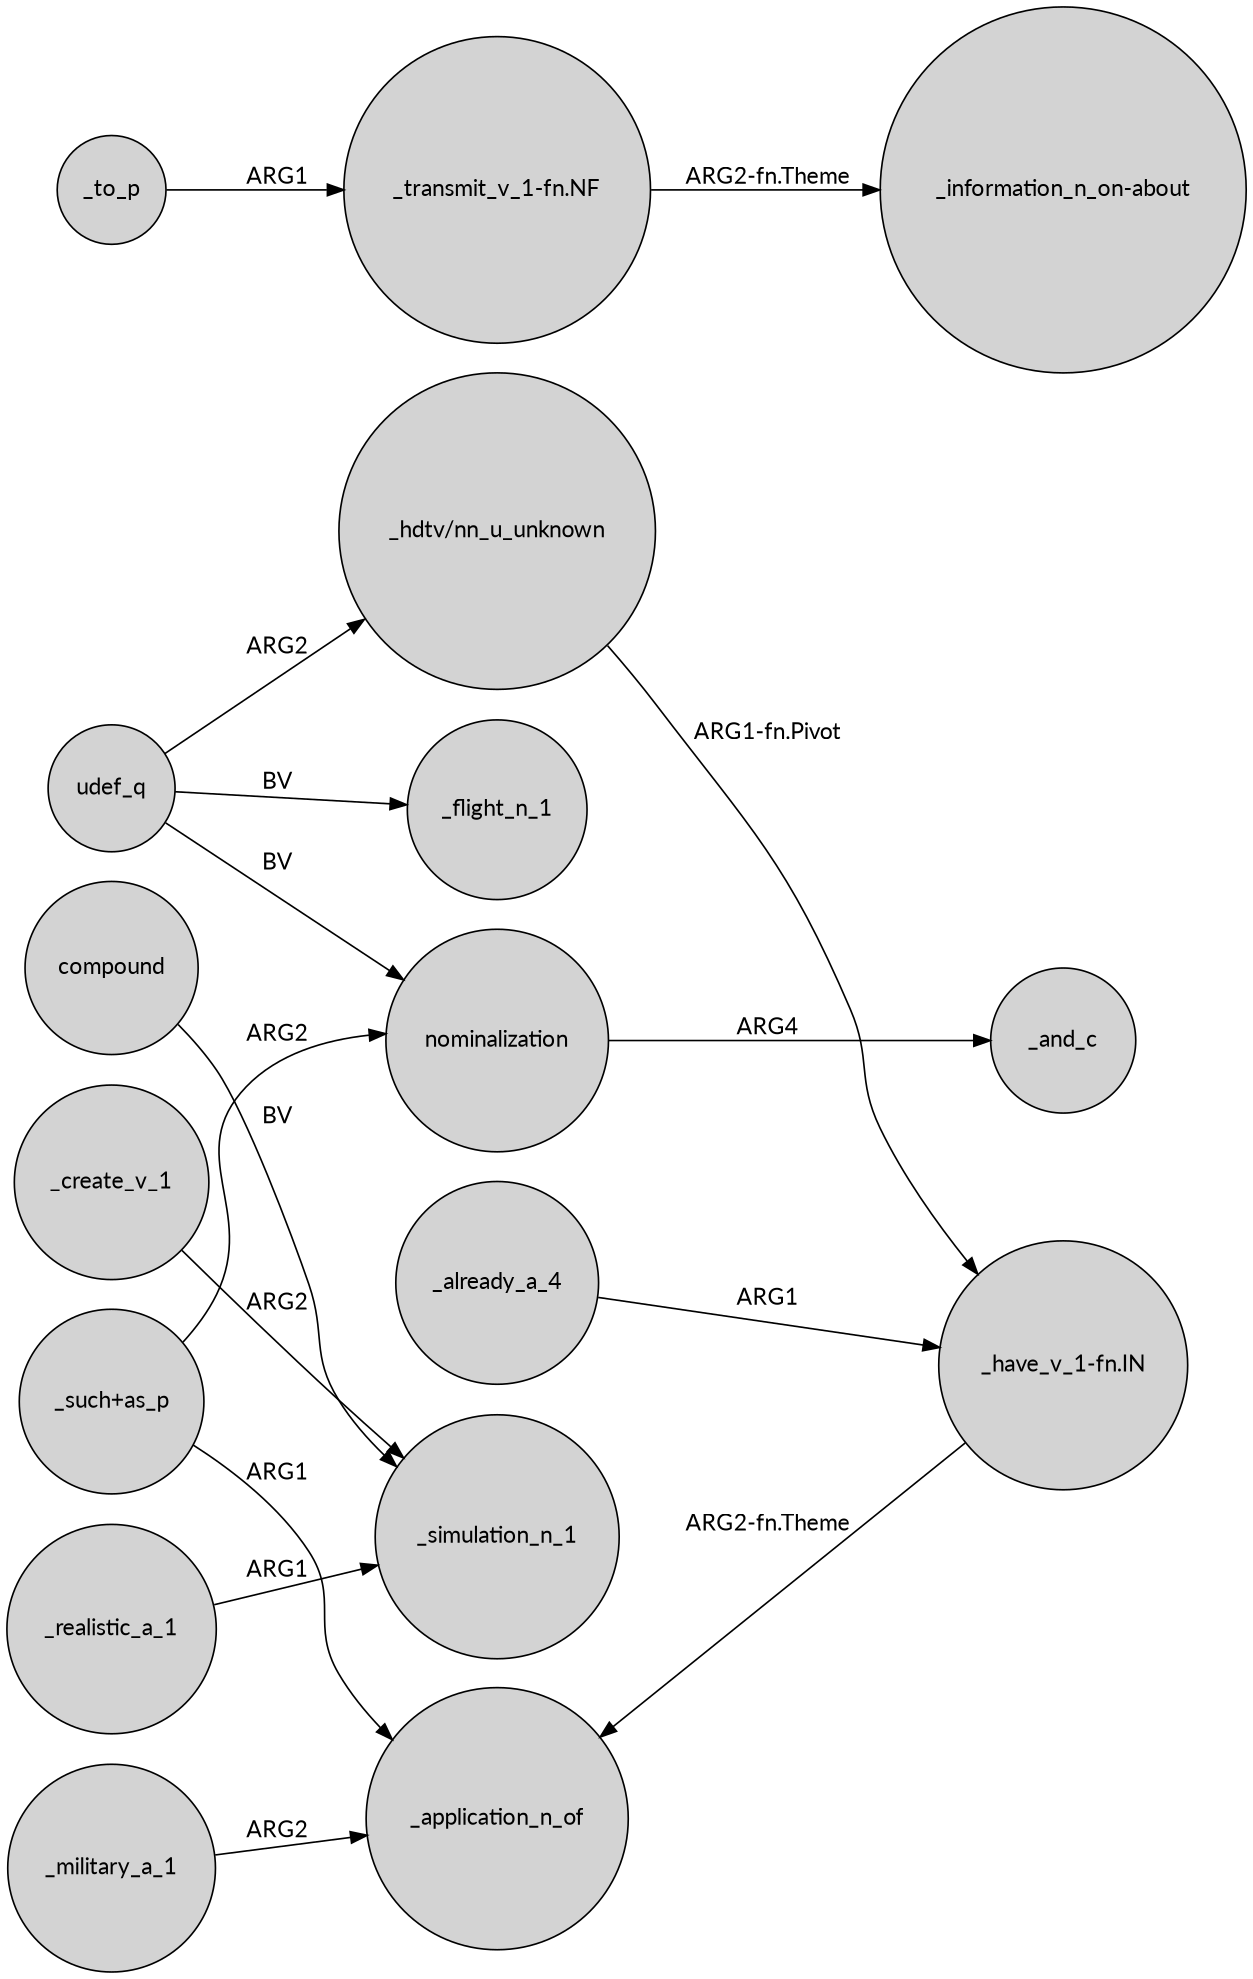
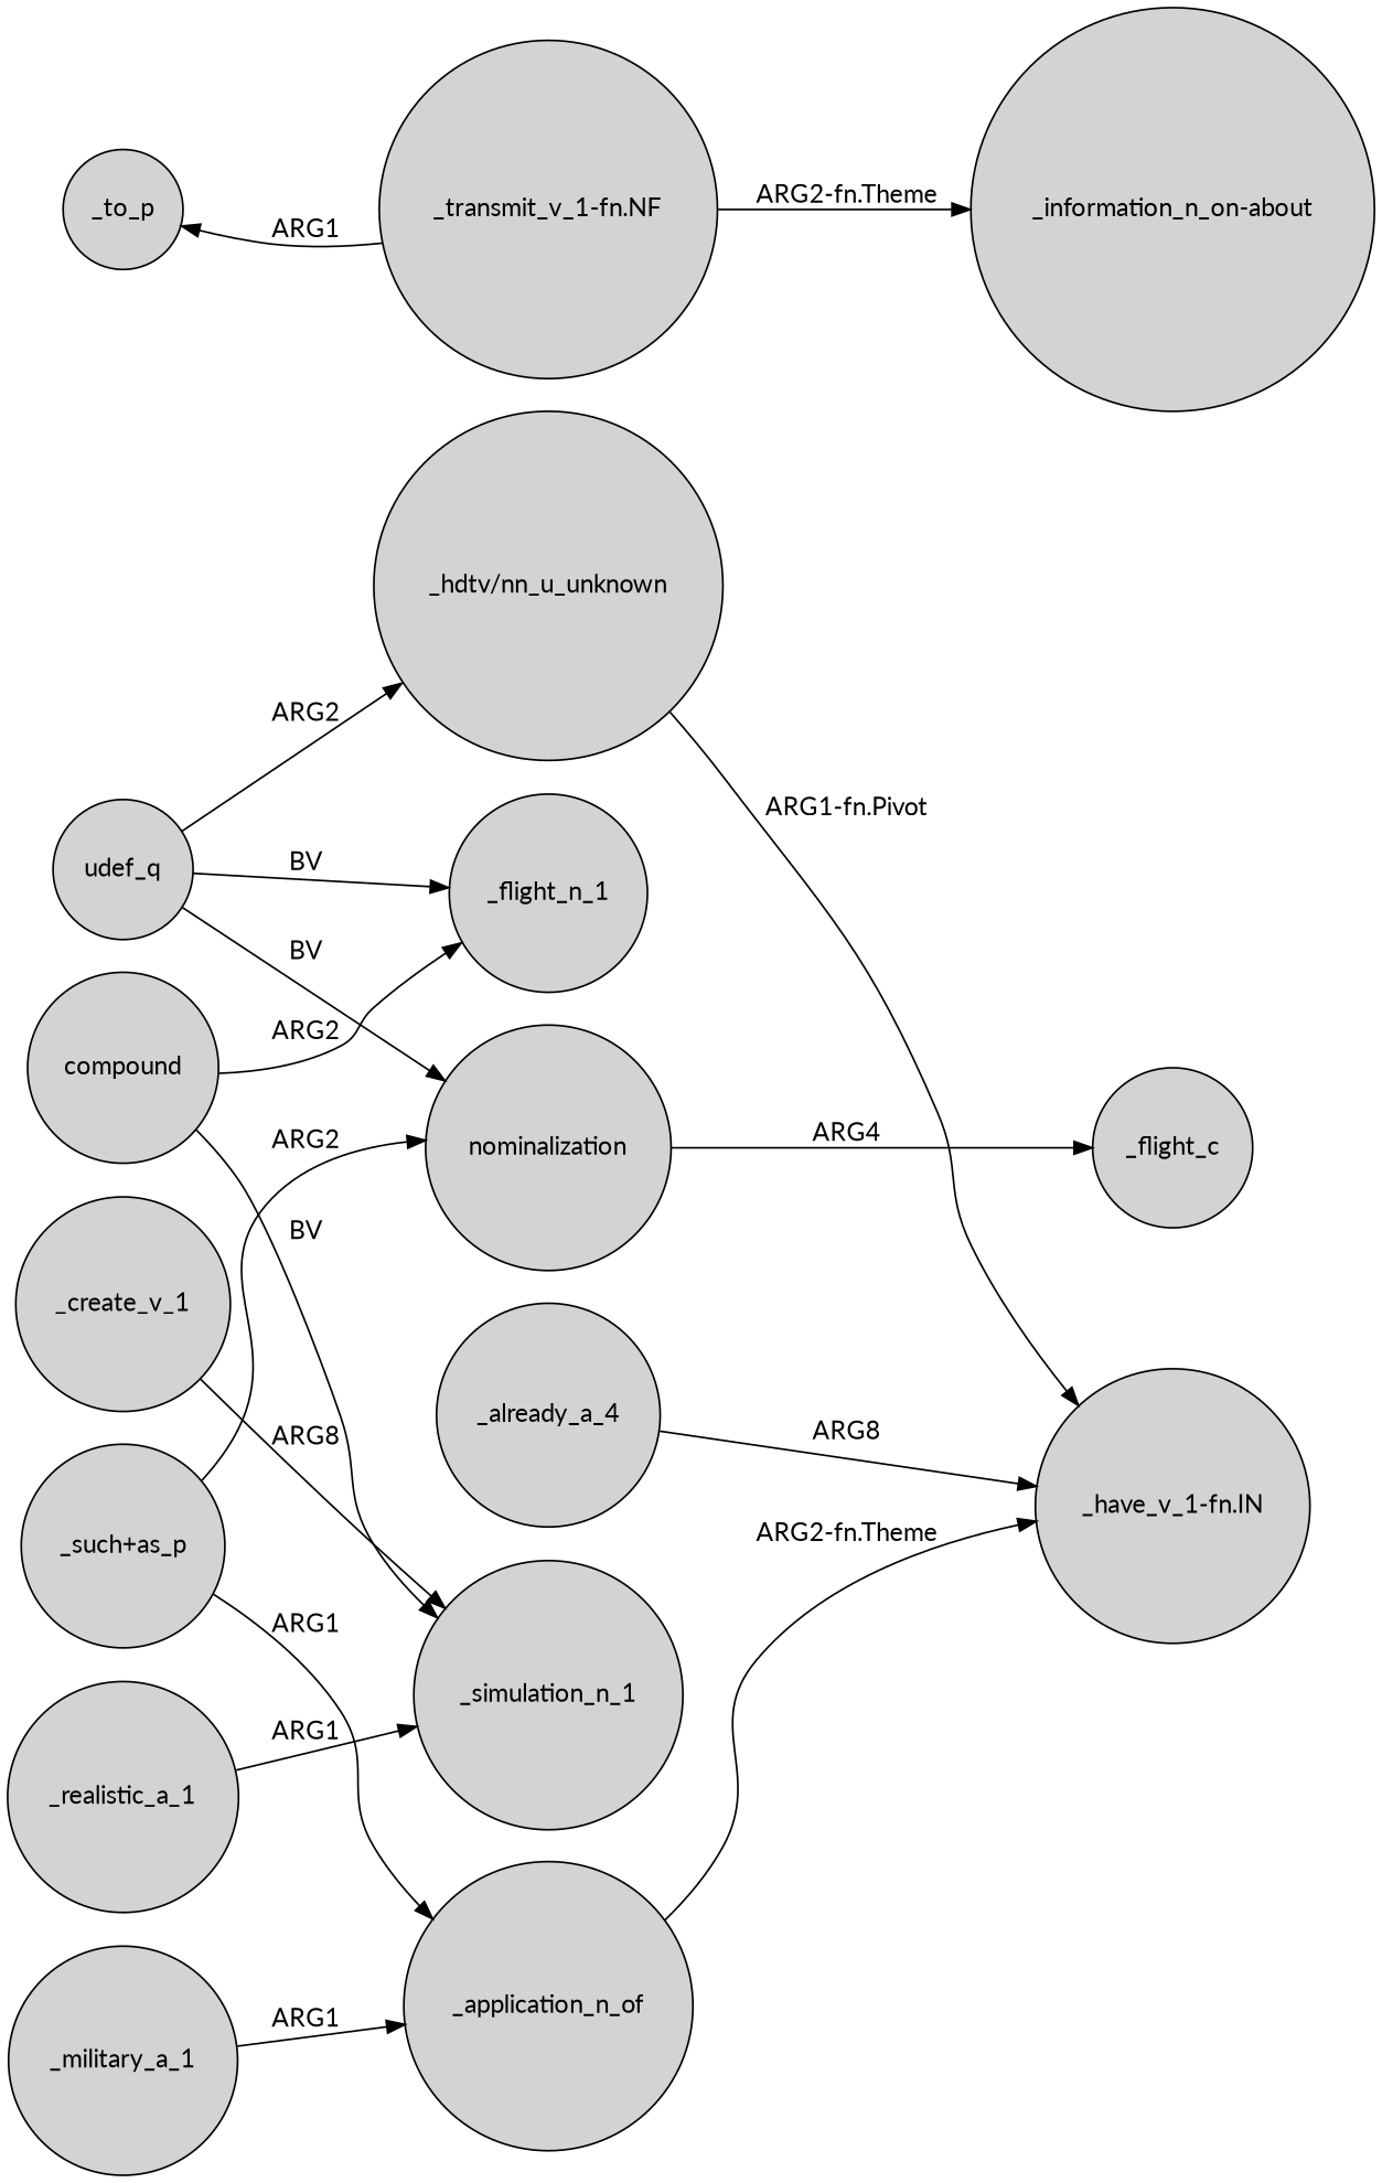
  digraph {
    fontname=Lato
    rankdir=LR
    node [fontname=Lato shape=circle style=filled]
    edge [fontname=Lato]
    "_such+as_p"
    nominalization
    _application_n_of
-   _and_c
+   _and_c [label=_flight_c]
    _to_p
    "_transmit_v_1-fn.NF"
    "_information_n_on-about"
    udef_q
    _flight_n_1
    "_hdtv/nn_u_unknown"
    "_have_v_1-fn.IN"
    compound
    _simulation_n_1
    _realistic_a_1
    _military_a_1
    n16 [label=_already_a_4]
    _create_v_1
    "_such+as_p" -> nominalization [label=ARG2]
    "_such+as_p" -> _application_n_of [label=ARG1]
    nominalization -> _and_c [label=ARG4]
-   _to_p -> "_transmit_v_1-fn.NF" [label=ARG1]
+   "_transmit_v_1-fn.NF" -> _to_p [label=ARG1]
    "_transmit_v_1-fn.NF" -> "_information_n_on-about" [label="ARG2-fn.Theme"]
    udef_q -> nominalization [label=BV]
    udef_q -> _flight_n_1 [label=BV]
    udef_q -> "_hdtv/nn_u_unknown" [label=ARG2]
    "_hdtv/nn_u_unknown" -> "_have_v_1-fn.IN" [label="ARG1-fn.Pivot"]
-   "_have_v_1-fn.IN" -> _application_n_of [label="ARG2-fn.Theme"]
+   _application_n_of -> "_have_v_1-fn.IN" [label="ARG2-fn.Theme"]
+   compound -> _flight_n_1 [label=ARG2]
    compound -> _simulation_n_1 [label=BV]
    _realistic_a_1 -> _simulation_n_1 [label=ARG1]
-   _military_a_1 -> _application_n_of [label=ARG2]
-   n16 -> "_have_v_1-fn.IN" [label=ARG1]
-   _create_v_1 -> _simulation_n_1 [label=ARG2]
+   _military_a_1 -> _application_n_of [label=ARG1]
+   n16 -> "_have_v_1-fn.IN" [label=ARG8]
+   _create_v_1 -> _simulation_n_1 [label=ARG8]
  }
